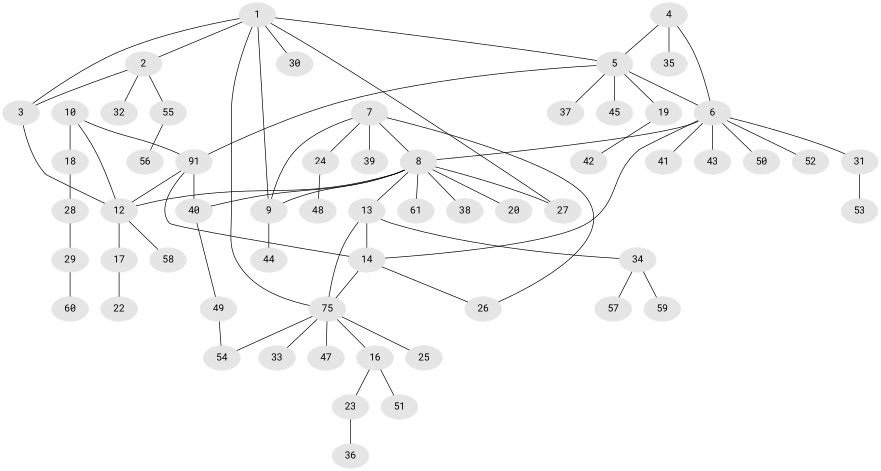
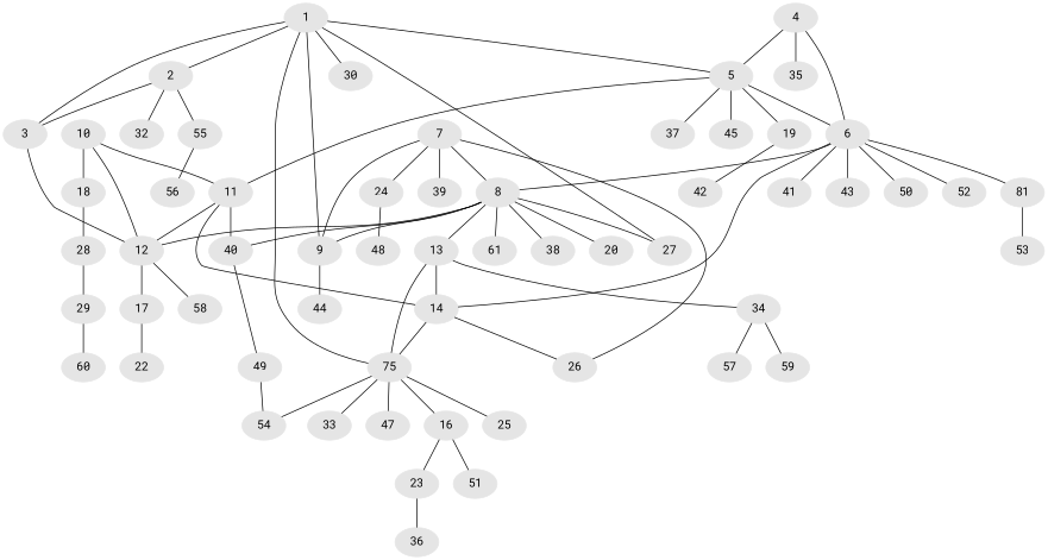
  graph {
    fontname="Roboto Mono"
    node [color=gray90 fontname="Roboto Mono" style=filled]
    edge [fontname="Roboto Mono"]
    1
    2
    3
    5
    9
    n6 [label=75]
    27
    30
    32
    55
    12
    6
-   11 [label=91]
+   11
    19
    37
    45
    44
    16
    25
    33
    47
    54
    49
    56
    17
    58
    4
    35
    8
    14
-   31
+   31 [label=81]
    41
    43
    50
    52
    40
    42
    13
    20
    n40 [label=61]
    38
    26
    53
    7
    24
    39
    48
    34
    10
    18
    28
    22
    57
    59
    23
    51
    36
    29
    60
    1 -- 2
    1 -- 3
    1 -- 5
    1 -- 9
    1 -- n6
    1 -- 27
    1 -- 30
    2 -- 3
    2 -- 32
    2 -- 55
    3 -- 12
    5 -- 6
    5 -- 11
    5 -- 19
    5 -- 37
    5 -- 45
    9 -- 44
    n6 -- 16
    n6 -- 25
    n6 -- 33
    n6 -- 47
    n6 -- 54
    55 -- 56
    12 -- 17
    12 -- 58
    6 -- 8
    6 -- 14
    6 -- 31
    6 -- 41
    6 -- 43
    6 -- 50
    6 -- 52
    11 -- 12
    11 -- 14
    11 -- 40
    19 -- 42
    16 -- 23
    16 -- 51
    49 -- 54
    17 -- 22
    4 -- 5
    4 -- 6
    4 -- 35
    8 -- 9
    8 -- 27
    8 -- 12
    8 -- 40
    8 -- 13
    8 -- 20
    8 -- n40
    8 -- 38
    14 -- n6
    14 -- 26
    31 -- 53
    40 -- 49
    13 -- n6
    13 -- 14
    13 -- 34
    7 -- 9
    7 -- 8
    7 -- 26
    7 -- 24
    7 -- 39
    24 -- 48
    34 -- 57
    34 -- 59
    10 -- 12
    10 -- 11
    10 -- 18
    18 -- 28
    28 -- 29
    23 -- 36
    29 -- 60
  }
